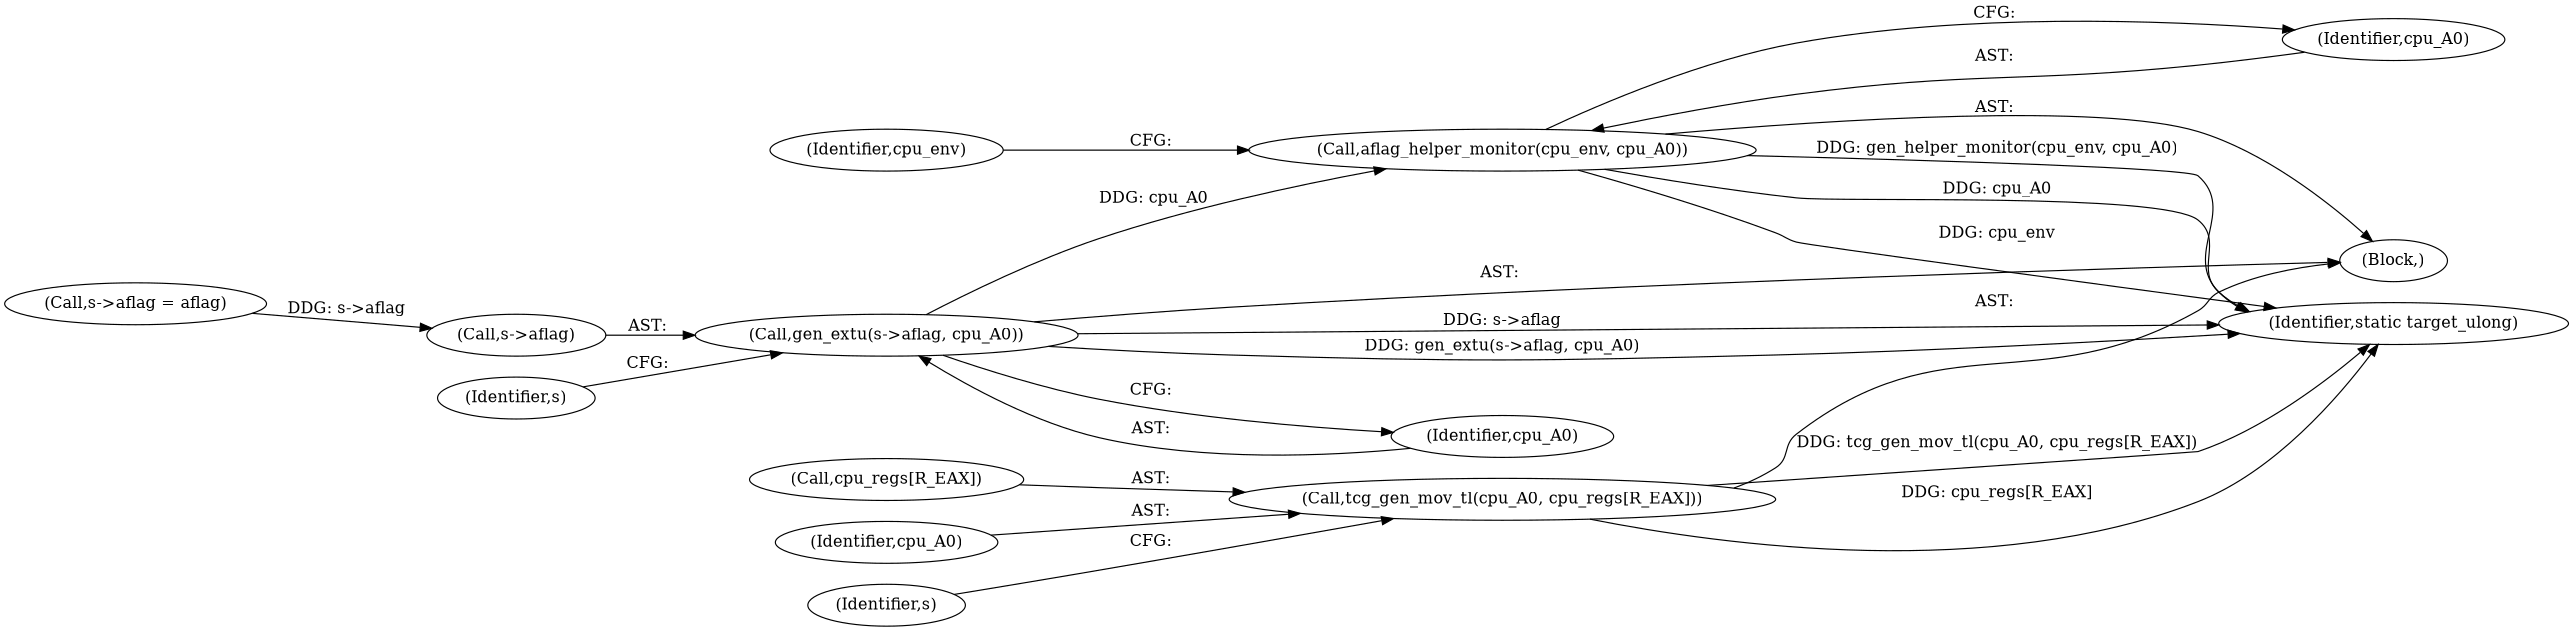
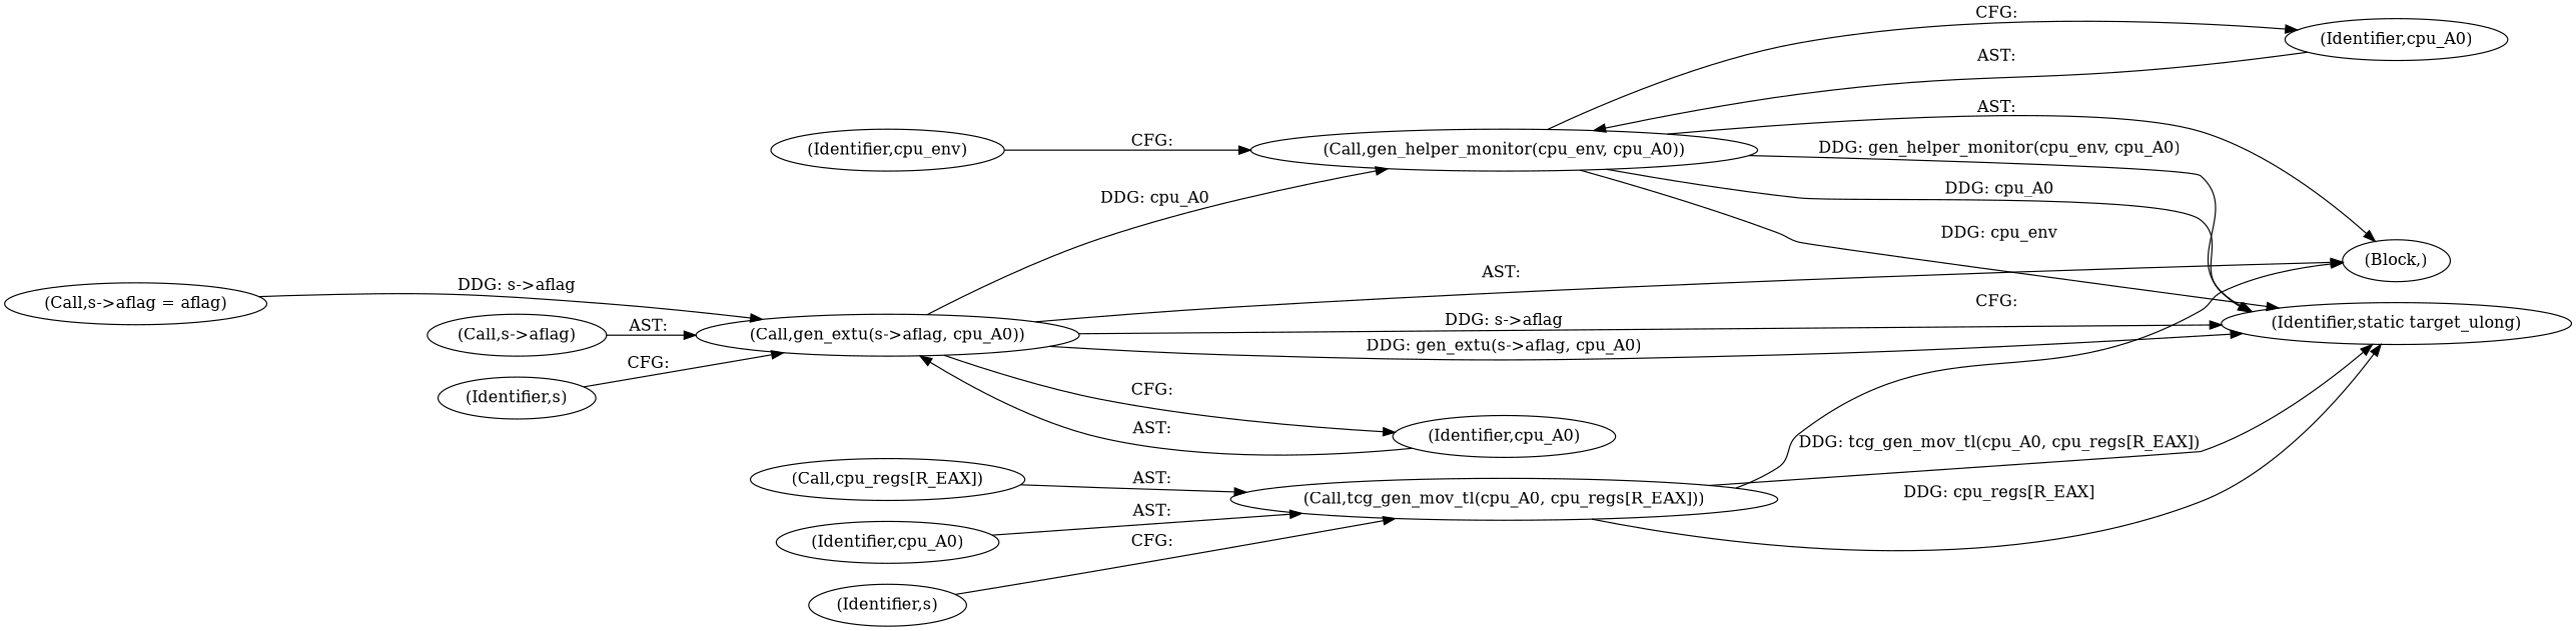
  digraph {
    rankdir=LR
    n1 [label="(Call,tcg_gen_mov_tl(cpu_A0, cpu_regs[R_EAX]))"]
    n2 [label="(Block,)"]
    n3 [label="(Identifier,static target_ulong)"]
    n4 [label="(Call,gen_extu(s->aflag, cpu_A0))"]
-   n5 [label="(Call,aflag_helper_monitor(cpu_env, cpu_A0))"]
+   n5 [label="(Call,gen_helper_monitor(cpu_env, cpu_A0))"]
    n6 [label="(Identifier,cpu_A0)"]
    n7 [label="(Call,cpu_regs[R_EAX])"]
    n8 [label="(Identifier,cpu_A0)"]
    n9 [label="(Call,s->aflag = aflag)"]
    n10 [label="(Identifier,s)"]
    n11 [label="(Identifier,cpu_env)"]
    n12 [label="(Identifier,cpu_A0)"]
    n13 [label="(Call,s->aflag)"]
    n14 [label="(Identifier,s)"]
-   n1 -> n2 [label="AST: "]
+   n1 -> n2 [label="CFG: "]
    n1 -> n3 [label="DDG: tcg_gen_mov_tl(cpu_A0, cpu_regs[R_EAX])"]
    n1 -> n3 [label="DDG: cpu_regs[R_EAX]"]
    n4 -> n2 [label="AST: "]
    n4 -> n3 [label="DDG: s->aflag"]
    n4 -> n3 [label="DDG: gen_extu(s->aflag, cpu_A0)"]
    n4 -> n5 [label="DDG: cpu_A0"]
    n4 -> n6 [label="CFG: "]
    n5 -> n2 [label="AST: "]
    n5 -> n3 [label="DDG: gen_helper_monitor(cpu_env, cpu_A0)"]
    n5 -> n3 [label="DDG: cpu_A0"]
    n5 -> n3 [label="DDG: cpu_env"]
    n5 -> n8 [label="CFG: "]
    n6 -> n4 [label="AST: "]
    n7 -> n1 [label="AST: "]
    n8 -> n5 [label="AST: "]
-   n9 -> n13 [label="DDG: s->aflag"]
+   n9 -> n4 [label="DDG: s->aflag"]
    n10 -> n4 [label="CFG: "]
    n11 -> n5 [label="CFG: "]
    n12 -> n1 [label="AST: "]
    n13 -> n4 [label="AST: "]
    n14 -> n1 [label="CFG: "]
  }
